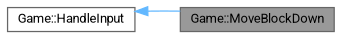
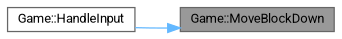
  digraph {
    rankdir=RL
    fontname=Roboto
    node [fontname=Roboto fontsize=10 shape=box style=filled]
    n1 [color=gray40 fillcolor=grey60 fontcolor=black height=0.2 label="Game::MoveBlockDown" width=0.4]
    n2 [color=grey40 fillcolor=white height=0.2 label="Game::HandleInput" width=0.4]
-   n2 -> n1 [color=steelblue1 dir=back fontname=Roboto fontsize=10 labelfontname=Helvetica labelfontsize=10 style=solid]
+   n1 -> n2 [color=steelblue1 dir=back fontname=Roboto fontsize=10 labelfontname=Helvetica labelfontsize=10 style=solid]
  }
